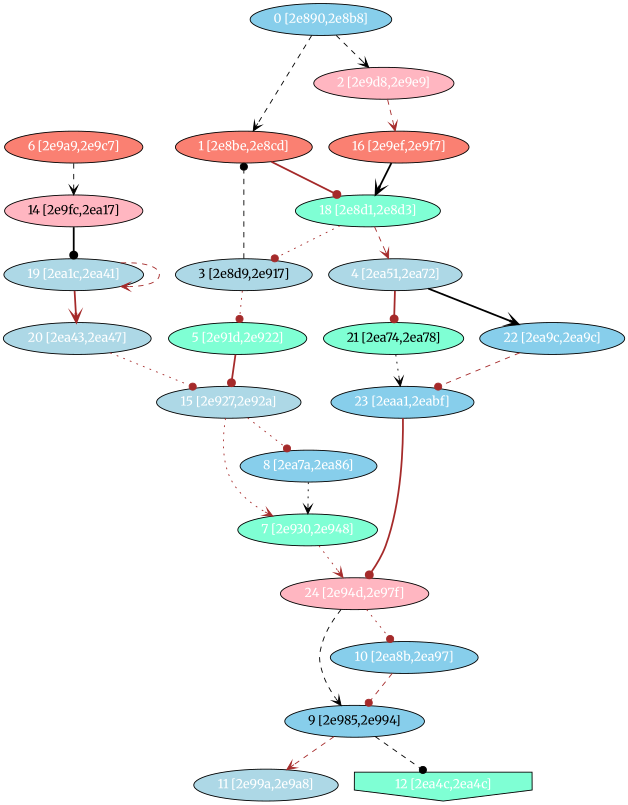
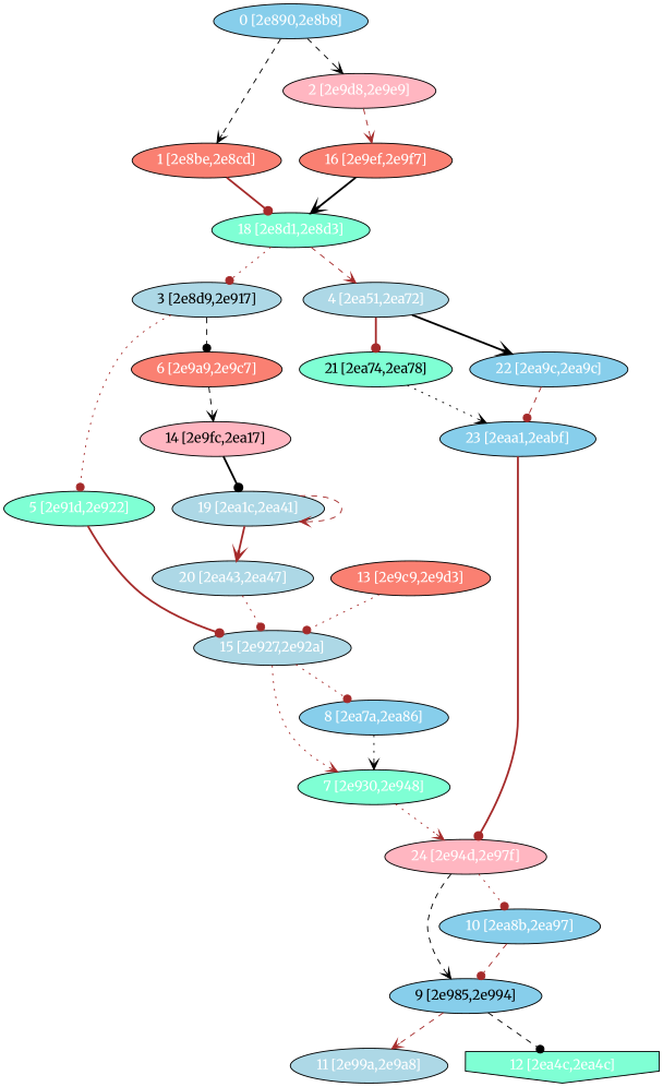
  digraph {
    fontname=Merriweather
    node [fillcolor=skyblue fontcolor="#ffffff" fontname=Merriweather shape=oval style=filled]
    edge [arrowhead=vee color=brown fontname=Merriweather style=dashed]
    n1 [label="0 [2e890,2e8b8]"]
    n2 [fillcolor=salmon label="1 [2e8be,2e8cd]"]
    n3 [fillcolor=lightpink label="2 [2e9d8,2e9e9]"]
    n4 [fillcolor=aquamarine label="18 [2e8d1,2e8d3]"]
    n5 [fillcolor=salmon label="16 [2e9ef,2e9f7]"]
    n6 [fillcolor=lightblue fontcolor="#000000" label="3 [2e8d9,2e917]"]
    n7 [fillcolor=lightblue label="4 [2ea51,2ea72]"]
    n8 [fillcolor=aquamarine label="5 [2e91d,2e922]"]
    n9 [fillcolor=salmon label="6 [2e9a9,2e9c7]"]
    n10 [fillcolor=lightblue label="15 [2e927,2e92a]"]
    n11 [fillcolor=lightpink fontcolor="#000000" label="14 [2e9fc,2ea17]"]
    n12 [fillcolor=aquamarine fontcolor="#000000" label="21 [2ea74,2ea78]"]
    n13 [label="22 [2ea9c,2ea9c]"]
    n14 [label="23 [2eaa1,2eabf]"]
    n15 [fillcolor=aquamarine label="7 [2e930,2e948]"]
    n16 [label="8 [2ea7a,2ea86]"]
+   n17 [fillcolor=salmon label="13 [2e9c9,2e9d3]"]
    n18 [fillcolor=lightblue label="19 [2ea1c,2ea41]"]
    n19 [fillcolor=lightpink label="24 [2e94d,2e97f]"]
    n20 [fontcolor="#000000" label="9 [2e985,2e994]"]
    n21 [label="10 [2ea8b,2ea97]"]
    n22 [fillcolor=lightblue label="11 [2e99a,2e9a8]"]
    n23 [fillcolor=aquamarine label="12 [2ea4c,2ea4c]" shape=invhouse]
    n24 [fillcolor=lightblue label="20 [2ea43,2ea47]"]
    n1 -> n2 [color=black]
    n1 -> n3 [color=black]
    n2 -> n4 [arrowhead=dot style=bold]
    n3 -> n5
    n4 -> n6 [arrowhead=dot style=dotted]
    n4 -> n7
    n5 -> n4 [color=black style=bold]
    n6 -> n8 [arrowhead=dot style=dotted]
-   n6 -> n2 [arrowhead=dot color=black]
+   n6 -> n9 [arrowhead=dot color=black]
    n7 -> n12 [arrowhead=dot style=bold]
    n7 -> n13 [color=black style=bold]
    n8 -> n10 [arrowhead=dot style=bold]
    n9 -> n11 [color=black]
    n10 -> n15 [style=dotted]
    n10 -> n16 [arrowhead=dot style=dotted]
    n11 -> n18 [arrowhead=dot color=black style=bold]
    n12 -> n14 [color=black style=dotted]
    n13 -> n14 [arrowhead=dot]
    n14 -> n19 [arrowhead=dot style=bold]
    n15 -> n19 [style=dotted]
    n16 -> n15 [color=black style=dotted]
+   n17 -> n10 [arrowhead=dot style=dotted]
    n18 -> n18
    n18 -> n24 [style=bold]
    n19 -> n20 [color=black]
    n19 -> n21 [arrowhead=dot style=dotted]
    n20 -> n22
    n20 -> n23 [arrowhead=dot color=black]
    n21 -> n20 [arrowhead=dot]
    n24 -> n10 [arrowhead=dot style=dotted]
  }
